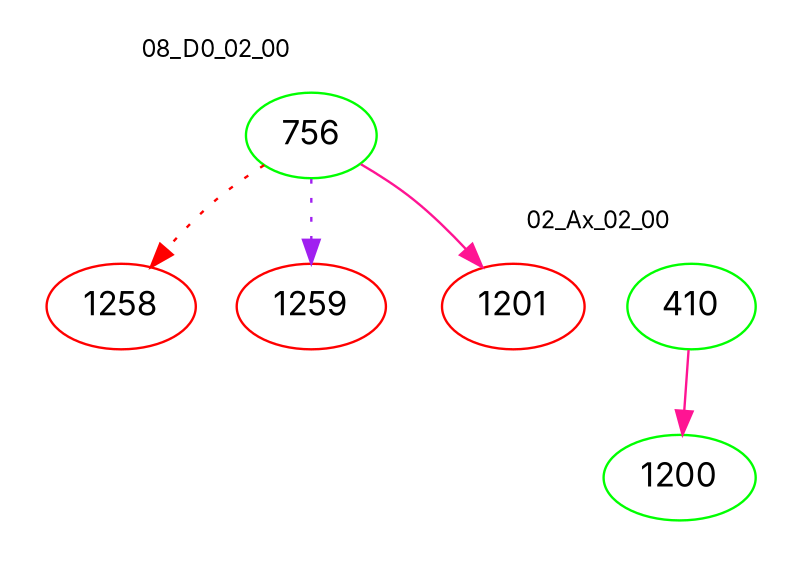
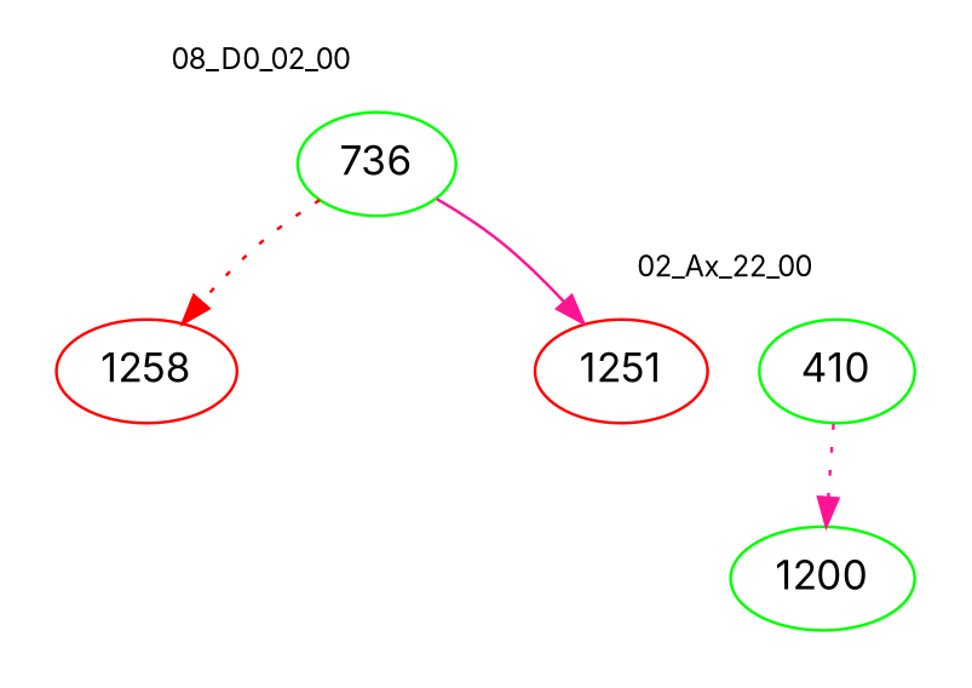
  digraph {
    fontname=Inter
    node [color=green fontname=Inter]
    edge [color=deeppink fontname=Inter style=solid]
    n1 [label=410]
    n2 [label=1200]
-   n3 [color=red label=1201]
-   n4 [label=756]
+   n3 [color=red label=1251]
+   n4 [label=736]
    n5 [color=red label=1258]
-   n6 [color=red label=1259]
    subgraph cluster_1 {
      color=white
      fontsize=10
-     label="02_Ax_02_00"
+     label="02_Ax_22_00"
      n1
      n2
      n3
    }
    subgraph cluster_2 {
      color=white
      fontsize=10
      label="08_D0_02_00"
      n4
      n5
-     n6
    }
-   n1 -> n2
+   n1 -> n2 [style=dotted]
    n4 -> n3
    n4 -> n5 [color=red style=dotted]
-   n4 -> n6 [color=purple style=dotted]
  }
